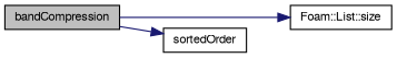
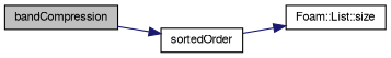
  digraph {
    rankdir=LR
    node [color=black fontname=FreeSans fontsize=10 shape=record]
    edge [color=midnightblue fontname=FreeSans fontsize=10 labelfontname=FreeSans labelfontsize=10 style=solid]
    n1 [fillcolor=grey75 fontcolor=black height=0.2 label=bandCompression style=filled width=0.4]
    n2 [height=0.2 label="Foam::List::size" width=0.4]
    n3 [height=0.2 label=sortedOrder width=0.4]
-   n1 -> n2
+   n3 -> n2
    n1 -> n3
  }
